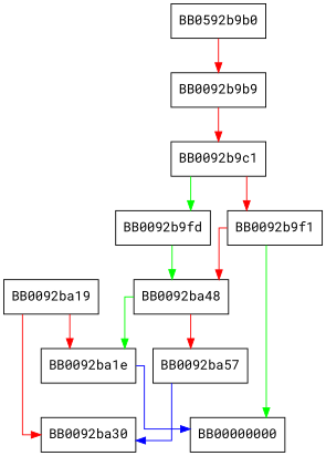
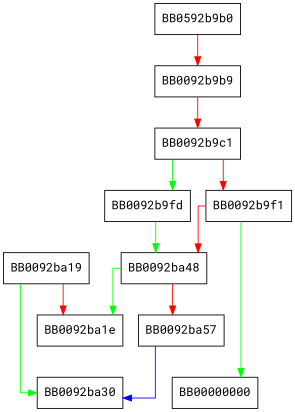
  digraph {
    fontname="Roboto Mono"
    splines=ortho
    node [fontname="Roboto Mono" shape=box]
    edge [color=red fontname="Roboto Mono"]
    n1 [label=BB0592b9b0]
    BB0092b9b9
    BB0092b9c1
    BB0092b9fd
    BB0092b9f1
    BB0092ba48
    BB00000000
    BB0092ba1e
    BB0092ba57
    BB0092ba19
    BB0092ba30
    n1 -> BB0092b9b9
    BB0092b9b9 -> BB0092b9c1
    BB0092b9c1 -> BB0092b9fd [color=green]
    BB0092b9c1 -> BB0092b9f1
    BB0092b9fd -> BB0092ba48 [color=green]
    BB0092b9f1 -> BB0092ba48
    BB0092b9f1 -> BB00000000 [color=green]
    BB0092ba48 -> BB0092ba1e [color=green]
    BB0092ba48 -> BB0092ba57
-   BB0092ba1e -> BB00000000 [color=blue]
    BB0092ba57 -> BB0092ba30 [color=blue]
    BB0092ba19 -> BB0092ba1e
-   BB0092ba19 -> BB0092ba30
+   BB0092ba19 -> BB0092ba30 [color=green]
  }
